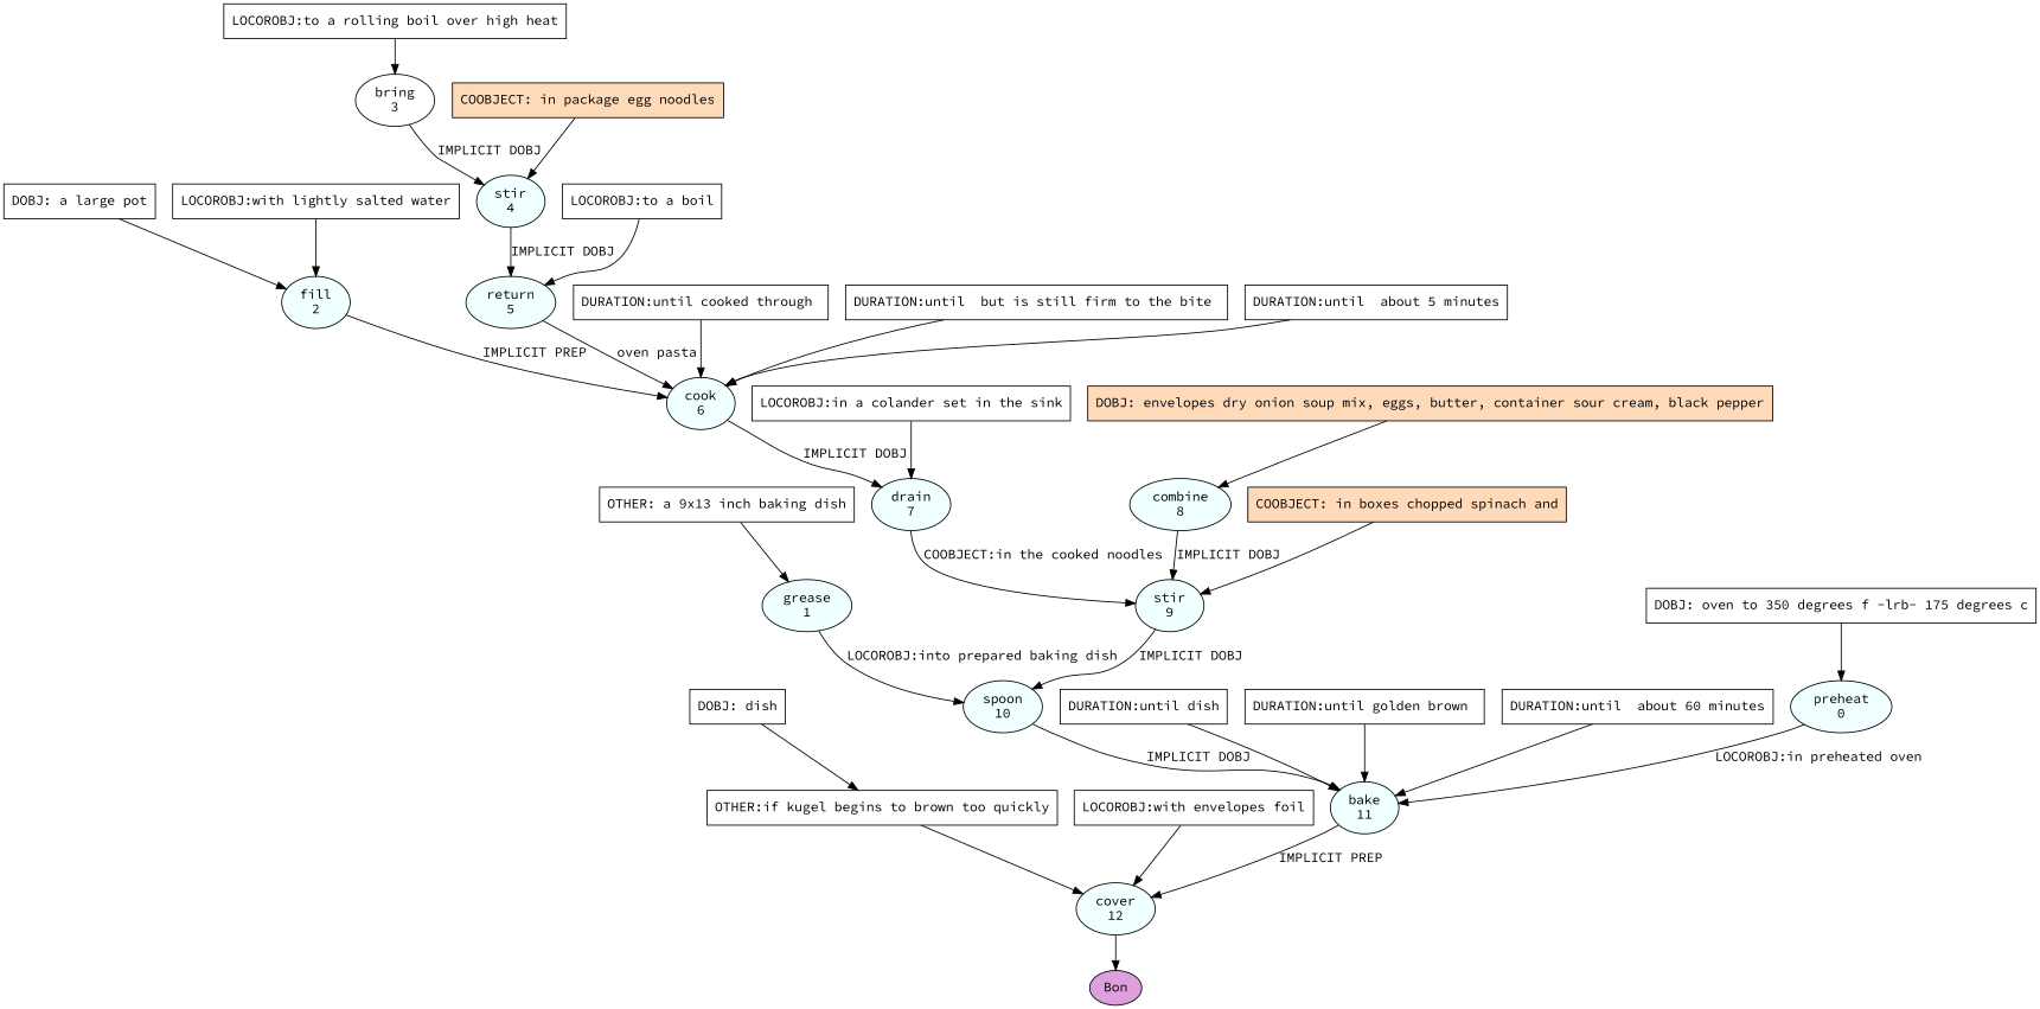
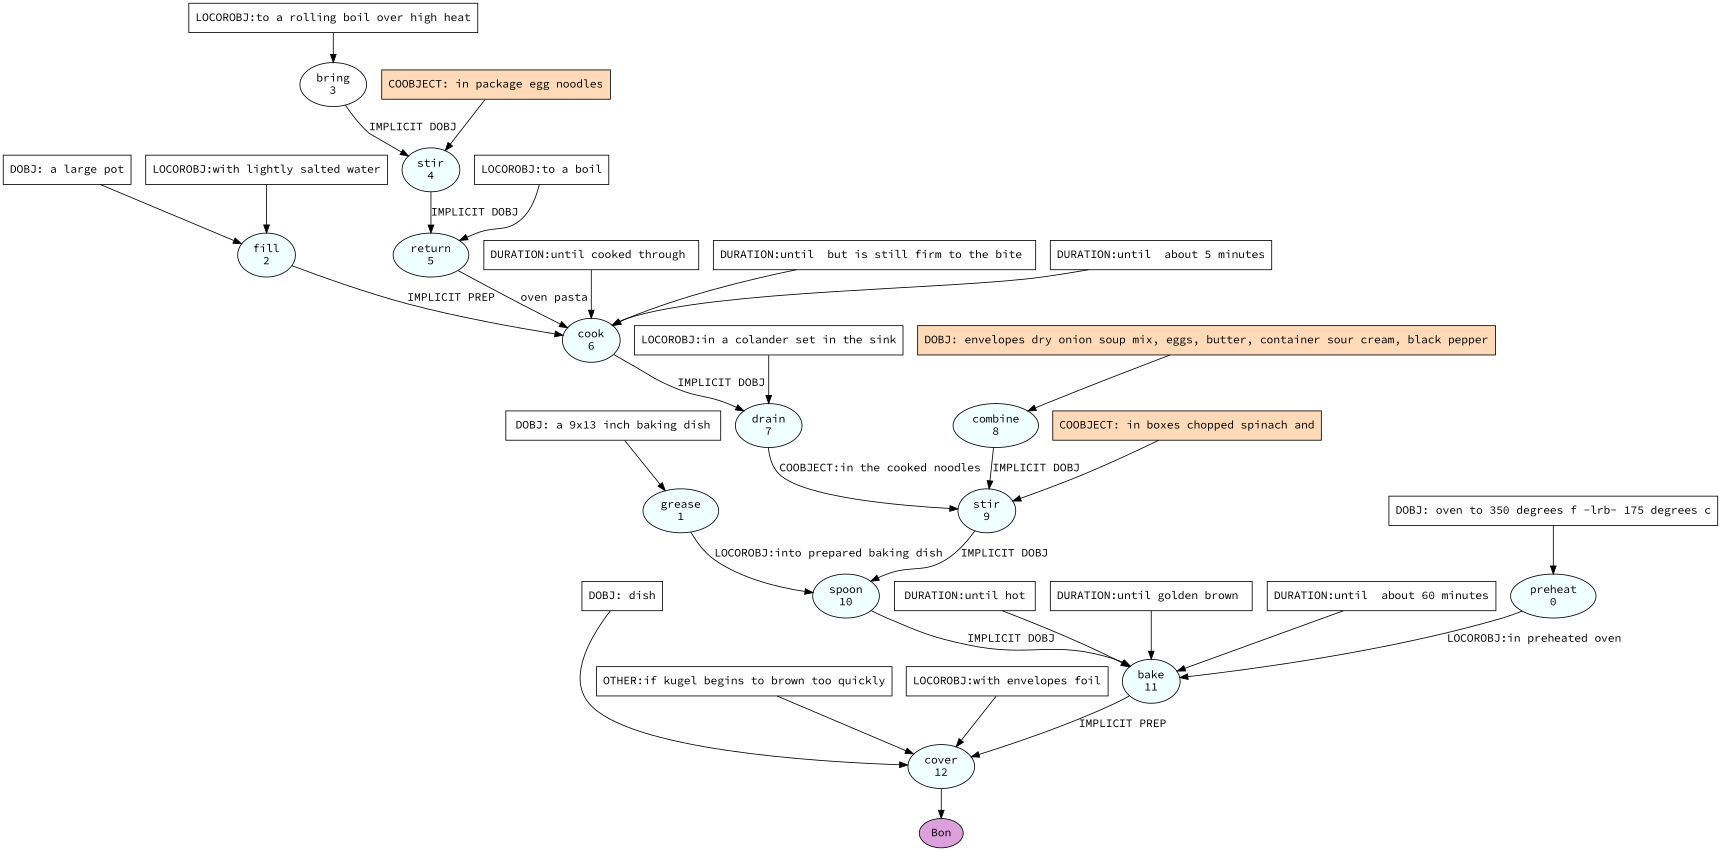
  digraph {
    fontname="Source Code Pro"
    node [fillcolor=white fontname="Source Code Pro" shape=box style=filled]
    edge [fontname="Source Code Pro"]
    n1 [fillcolor=azure label="preheat\n0" shape=oval]
    n2 [fillcolor=azure label="bake\n11" shape=oval]
    n3 [fillcolor=azure label="cover\n12" shape=oval]
    n4 [fillcolor=azure label="grease\n1" shape=oval]
    n5 [fillcolor=azure label="spoon\n10" shape=oval]
    n6 [fillcolor=azure label="fill\n2" shape=oval]
    n7 [fillcolor=azure label="cook\n6" shape=oval]
    n8 [fillcolor=azure label="drain\n7" shape=oval]
    n9 [label="bring\n3" shape=oval]
    n10 [fillcolor=azure label="stir\n4" shape=oval]
    n11 [fillcolor=azure label="return\n5" shape=oval]
    n12 [fillcolor=azure label="stir\n9" shape=oval]
    n13 [fillcolor=azure label="combine\n8" shape=oval]
    n14 [fillcolor=plum label=Bon shape=oval]
    n15 [label="LOCOROBJ:to a rolling boil over high heat"]
    n16 [label="DOBJ: a large pot"]
    n17 [label="LOCOROBJ:with lightly salted water"]
    n18 [label="DOBJ: oven to 350 degrees f -lrb- 175 degrees c"]
    n19 [fillcolor=peachpuff label="DOBJ: envelopes dry onion soup mix, eggs, butter, container sour cream, black pepper"]
-   n20 [label="OTHER: a 9x13 inch baking dish"]
+   n20 [label="DOBJ: a 9x13 inch baking dish"]
    n21 [fillcolor=peachpuff label="COOBJECT: in package egg noodles"]
    n22 [label="LOCOROBJ:to a boil"]
    n23 [label="DURATION:until cooked through "]
    n24 [label="DURATION:until  but is still firm to the bite "]
    n25 [label="DURATION:until  about 5 minutes"]
    n26 [label="LOCOROBJ:in a colander set in the sink"]
    n27 [fillcolor=peachpuff label="COOBJECT: in boxes chopped spinach and"]
-   n28 [label="DURATION:until dish"]
+   n28 [label="DURATION:until hot"]
    n29 [label="DURATION:until golden brown "]
    n30 [label="DURATION:until  about 60 minutes"]
    n31 [label="DOBJ: dish"]
    n32 [label="LOCOROBJ:with envelopes foil"]
    n33 [label="OTHER:if kugel begins to brown too quickly"]
    n1 -> n2 [label="LOCOROBJ:in preheated oven"]
    n2 -> n3 [label="IMPLICIT PREP"]
    n3 -> n14
    n4 -> n5 [label="LOCOROBJ:into prepared baking dish"]
    n5 -> n2 [label="IMPLICIT DOBJ"]
    n6 -> n7 [label="IMPLICIT PREP"]
    n7 -> n8 [label="IMPLICIT DOBJ"]
    n8 -> n12 [label="COOBJECT:in the cooked noodles "]
    n9 -> n10 [label="IMPLICIT DOBJ"]
    n10 -> n11 [label="IMPLICIT DOBJ"]
    n11 -> n7 [label="oven pasta"]
    n12 -> n5 [label="IMPLICIT DOBJ"]
    n13 -> n12 [label="IMPLICIT DOBJ"]
    n15 -> n9
    n16 -> n6
    n17 -> n6
    n18 -> n1
    n19 -> n13
    n20 -> n4
    n21 -> n10
    n22 -> n11
    n23 -> n7
    n24 -> n7
    n25 -> n7
    n26 -> n8
    n27 -> n12
    n28 -> n2
    n29 -> n2
    n30 -> n2
-   n31 -> n33
+   n31 -> n3
    n32 -> n3
    n33 -> n3
  }
